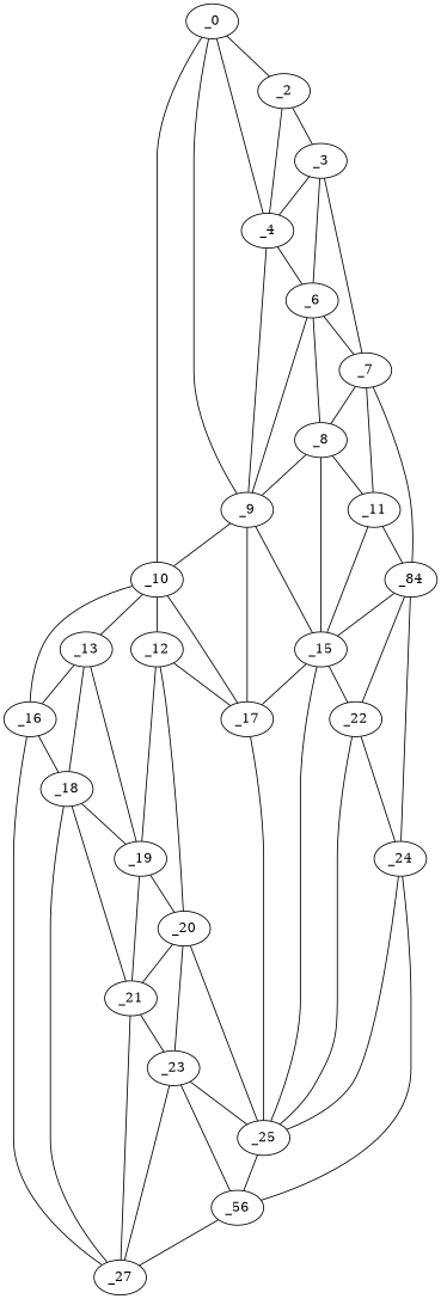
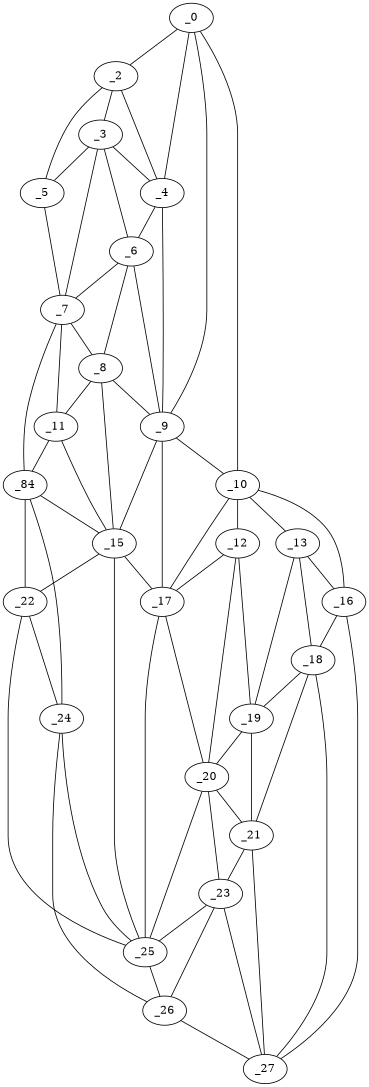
  graph {
    node [x=17 y=58]
    edge [valence=2]
    _0 [x=1 y=94]
    _2 [x=7 y=46]
    _4 [y=49]
    _9 [x=43]
    _10 [x=71 y=83]
    _3 [y=35]
+   _5 [x=18 y=22]
    _6 [x=22 y=47]
    _15 [x=87 y=42]
    _17 [x=88 y=63]
    _16 [x=87 y=110]
    _12 [x=77 y=84]
    _13 [x=83 y=91]
    _18 [x=89 y=100]
    _27 [x=126 y=102]
    _7 [x=39 y=17]
    _8 [x=42 y=53]
    _22 [x=105 y=35]
    _25 [x=115]
    _20 [x=98 y=78]
    _19 [x=92 y=88]
    _21 [x=102 y=85]
    _11 [x=75 y=28]
    n24 [label=_84 x=85 y=27]
    _24 [x=113 y=37]
-   _26 [x=126 y=91 label=_56]
+   _26 [x=126 y=91]
    _23 [x=112 y=84]
    _0 -- _2 [valence=1]
    _0 -- _4
    _0 -- _9
    _0 -- _10 [valence=1]
    _2 -- _4 [valence=1]
    _2 -- _3
+   _2 -- _5 [valence=1]
    _4 -- _9 [valence=1]
    _4 -- _6 [valence=1]
    _9 -- _10
    _9 -- _15
    _9 -- _17 [valence=1]
    _10 -- _17
    _10 -- _16
    _10 -- _12
    _10 -- _13
    _3 -- _4
+   _3 -- _5 [valence=1]
    _3 -- _6
    _3 -- _7
+   _5 -- _7 [valence=1]
    _6 -- _9
    _6 -- _7
    _6 -- _8
    _15 -- _17 [valence=1]
    _15 -- _22 [valence=1]
    _15 -- _25
    _17 -- _25 [valence=1]
+   _17 -- _20
    _16 -- _18
    _16 -- _27 [valence=1]
    _12 -- _17 [valence=1]
    _12 -- _20
    _12 -- _19
    _13 -- _16 [valence=1]
    _13 -- _18
    _13 -- _19
    _18 -- _27 [valence=1]
    _18 -- _19
    _18 -- _21
    _7 -- _8 [valence=1]
    _7 -- _11 [valence=1]
    _7 -- n24 [valence=1]
    _8 -- _9 [valence=1]
    _8 -- _15 [valence=1]
    _8 -- _11
    _22 -- _25 [valence=1]
    _22 -- _24
    _25 -- _26
    _20 -- _25
    _20 -- _21 [valence=1]
    _20 -- _23
    _19 -- _20 [valence=1]
    _19 -- _21
    _21 -- _27
    _21 -- _23
    _11 -- _15
    _11 -- n24 [valence=1]
    n24 -- _15
    n24 -- _22
    n24 -- _24 [valence=1]
    _24 -- _25
    _24 -- _26 [valence=1]
    _26 -- _27 [valence=1]
    _23 -- _27 [valence=1]
    _23 -- _25 [valence=1]
    _23 -- _26 [valence=1]
  }
